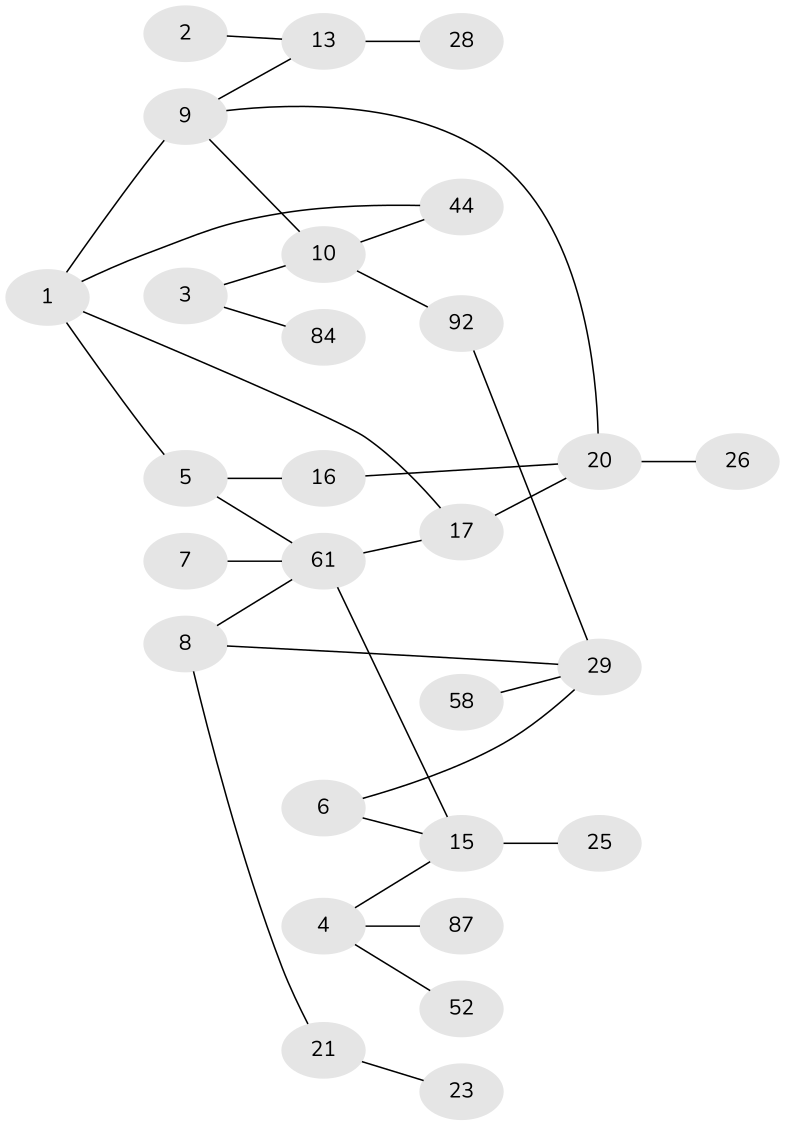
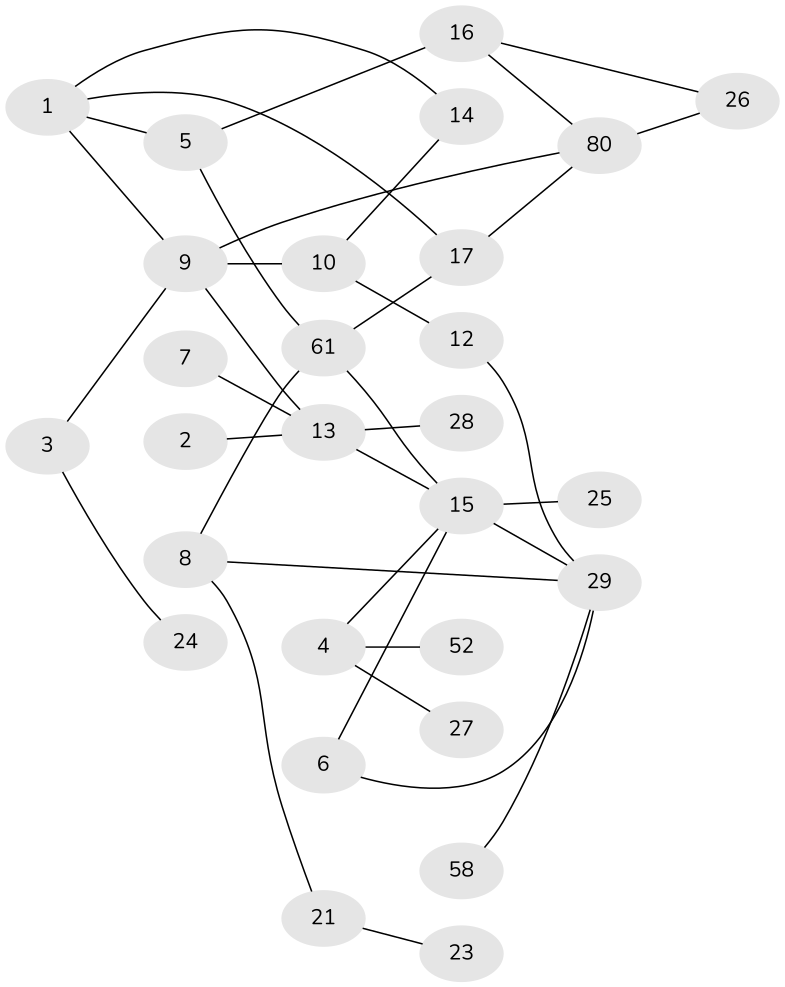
  graph {
    fontname=Nunito
    rankdir=LR
    node [color=gray90 fontname=Nunito style=filled]
    edge [fontname=Nunito weight=1.0]
    1
    5
    9
-   14 [label=44]
+   14
    17
    n6 [label=61]
    16
    13
    10
-   20
+   20 [label=80]
    2
    15
    28
    3
-   24 [label=84]
+   24
    4
    n17 [label=52]
-   27 [label=87]
+   27
    29
    25
    26
    6
    7
    8
    21
    23
-   12 [label=92]
+   12
    n28 [label=58]
    1 -- 5
    1 -- 9
    1 -- 14
    1 -- 17
    5 -- n6
    5 -- 16
    9 -- 13
    9 -- 10
    9 -- 20
    17 -- 20
    n6 -- 17
    n6 -- 15
    16 -- 20
+   16 -- 26
+   13 -- 15 [weight=2.0]
    13 -- 28
    10 -- 14
    10 -- 12
    20 -- 26
    2 -- 13
+   15 -- 29
    15 -- 25
-   3 -- 10
+   3 -- 9
    3 -- 24
    4 -- 15
    4 -- n17
    4 -- 27
    6 -- 15
    6 -- 29
-   7 -- n6
+   7 -- 13
    8 -- n6
    8 -- 29
    8 -- 21
    21 -- 23
    12 -- 29
    n28 -- 29
  }
